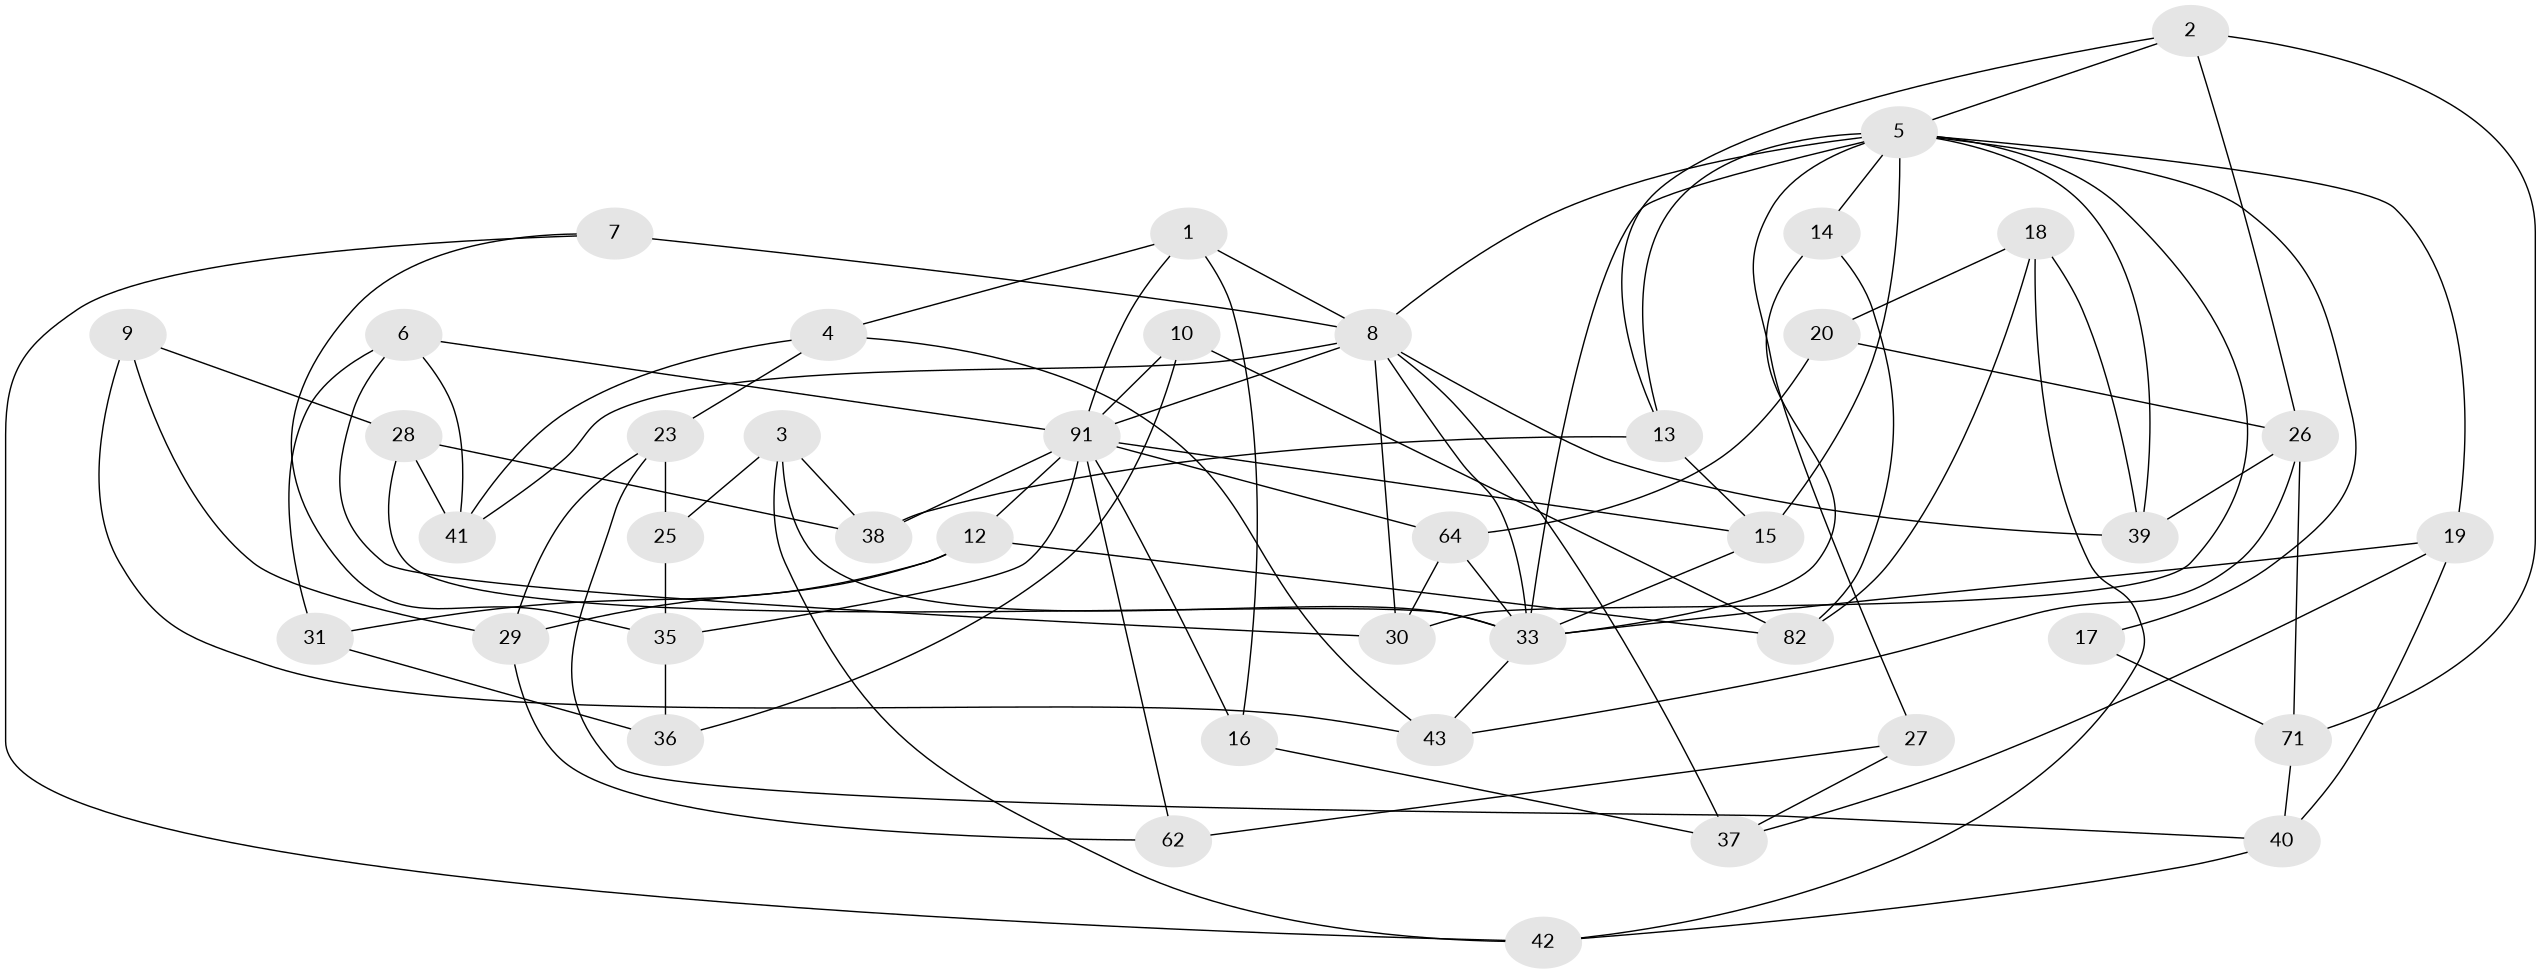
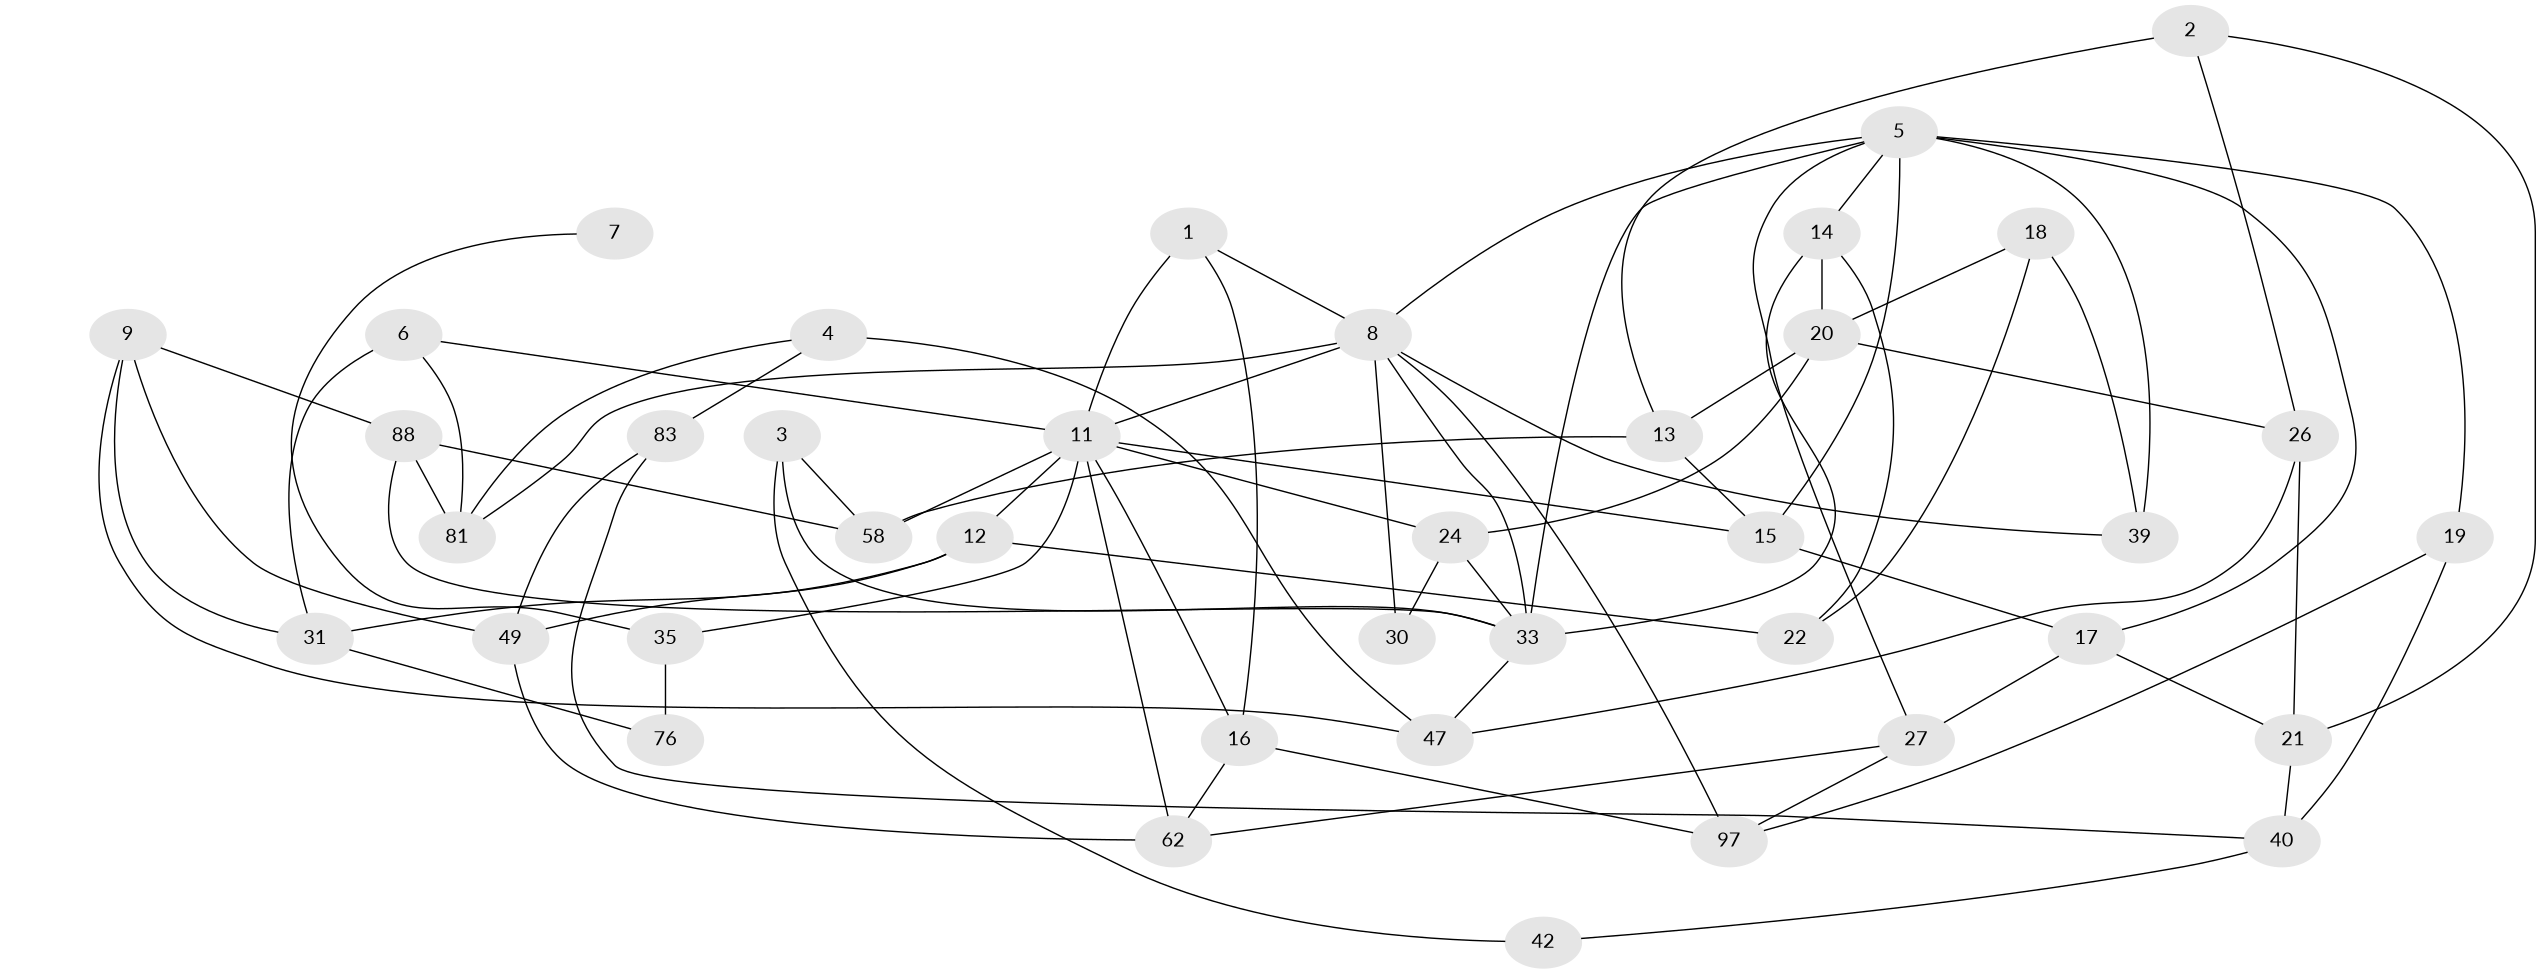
  graph {
    fontname=Lato
    node [color=gray90 fontname=Lato style=filled]
    edge [fontname=Lato weight=1.0]
    1
    4
    8
-   11 [label=91]
+   11
    16
-   23
-   41
-   43
+   23 [label=83]
+   41 [label=81]
+   43 [label=47]
    33
    30
    39
-   37
-   38
+   37 [label=97]
+   38 [label=58]
    15
    35
    12
-   24 [label=64]
+   24
    n18 [label=62]
    2
    5
    13
-   21 [label=71]
+   21
    26
    14
    17
    19
    27
    40
    3
-   25
    42
-   29
-   22 [label=82]
+   29 [label=49]
+   22
    20
    6
    31
-   36
+   36 [label=76]
    7
    9
-   28
-   10
+   28 [label=88]
    18
-   1 -- 4
    1 -- 8
    1 -- 11
    1 -- 16
    4 -- 23
    4 -- 41
    4 -- 43
    8 -- 11
    8 -- 41
    8 -- 33
    8 -- 30 [weight=3.0]
    8 -- 39
    8 -- 37
    11 -- 16
    11 -- 38
    11 -- 15
    11 -- 35
    11 -- 12
    11 -- 24
    11 -- n18
    16 -- 37
+   16 -- n18
    23 -- 40
-   23 -- 25
    23 -- 29
    33 -- 43
-   15 -- 33
+   15 -- 17
    35 -- 36
    12 -- 29
    12 -- 22
    12 -- 31
    24 -- 33
    24 -- 30
-   2 -- 5
    2 -- 13
    2 -- 21
    2 -- 26
    5 -- 8
    5 -- 33
-   5 -- 30
    5 -- 39
    5 -- 15
-   5 -- 13
+   20 -- 13
    5 -- 14
    5 -- 17
    5 -- 19
    5 -- 27
    13 -- 38
    13 -- 15
    21 -- 40
    26 -- 43
-   26 -- 39
    26 -- 21
    14 -- 33
    14 -- 22
+   14 -- 20
    17 -- 21
-   19 -- 33
+   17 -- 27
    19 -- 37
    19 -- 40
    27 -- 37
    27 -- n18
    40 -- 42
    3 -- 33
    3 -- 38
-   3 -- 25
    3 -- 42
-   25 -- 35
    29 -- n18
    20 -- 24
    20 -- 26
    6 -- 11
    6 -- 41
-   6 -- 30
    6 -- 31
    31 -- 36
-   7 -- 8 [weight=2.0]
    7 -- 35
-   7 -- 42
    9 -- 43
    9 -- 29
+   9 -- 31
    9 -- 28
    28 -- 41
    28 -- 33
    28 -- 38
-   10 -- 11 [weight=2.0]
-   10 -- 22
-   10 -- 36
    18 -- 39
-   18 -- 42
    18 -- 22
    18 -- 20
  }
